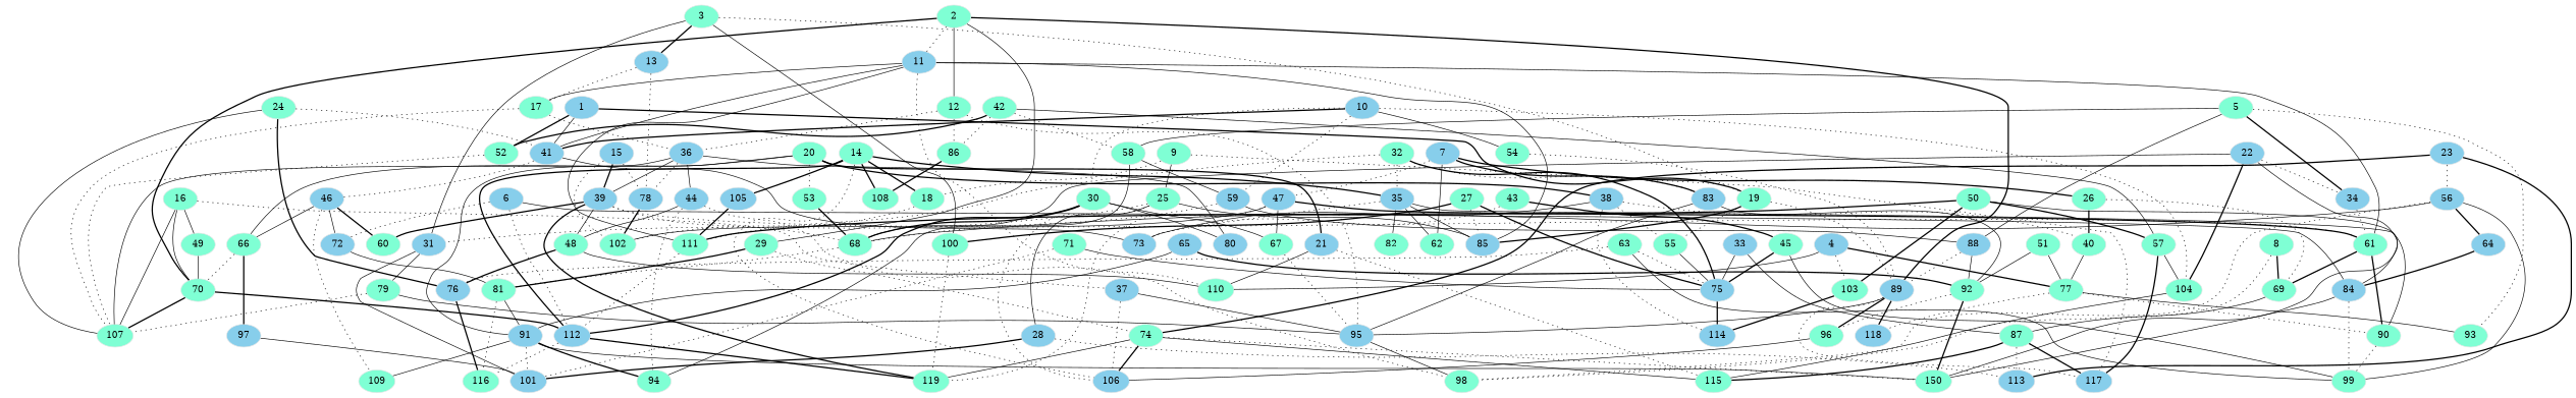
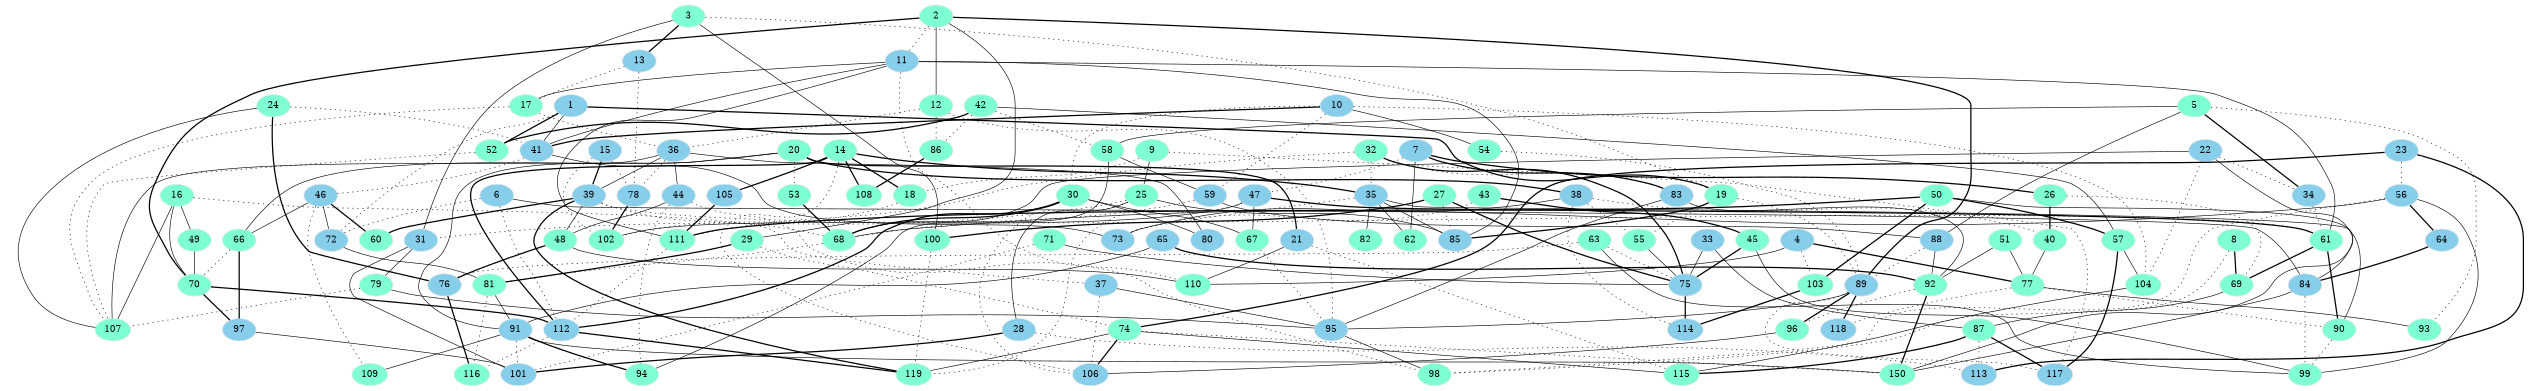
  graph {
    node [color=gray90 fillcolor=aquamarine style=filled]
    edge [style=solid]
    1 [fillcolor=skyblue]
    19
    41 [fillcolor=skyblue]
    52
    72 [fillcolor=skyblue]
    89 [fillcolor=skyblue]
    85 [fillcolor=skyblue]
    55
    73 [fillcolor=skyblue]
    46 [fillcolor=skyblue]
    107
    81
    11 [fillcolor=skyblue]
    2
    12
    29
    70
    110
    17
    61
    111
    36 [fillcolor=skyblue]
    86
    95 [fillcolor=skyblue]
    74
    112 [fillcolor=skyblue]
    97 [fillcolor=skyblue]
    117 [fillcolor=skyblue]
    118 [fillcolor=skyblue]
    96
    3
    13 [fillcolor=skyblue]
    31 [fillcolor=skyblue]
    100
    78 [fillcolor=skyblue]
    101 [fillcolor=skyblue]
    79
    119
    4 [fillcolor=skyblue]
    77
    103
    93
    90
    114 [fillcolor=skyblue]
    34 [fillcolor=skyblue]
    5
    58
    88 [fillcolor=skyblue]
    59 [fillcolor=skyblue]
    94
    92
    6 [fillcolor=skyblue]
    84 [fillcolor=skyblue]
    n54 [label=150]
    99
    116
    7 [fillcolor=skyblue]
    26
    47 [fillcolor=skyblue]
    62
    83 [fillcolor=skyblue]
    69
    40
    102
    67
    8
    98
    87
    9
    18
    25
    106 [fillcolor=skyblue]
    28 [fillcolor=skyblue]
    10 [fillcolor=skyblue]
    30
    54
    104
    68
    80 [fillcolor=skyblue]
    115
    39 [fillcolor=skyblue]
    44 [fillcolor=skyblue]
    108
    14
    35 [fillcolor=skyblue]
    105 [fillcolor=skyblue]
    82
    15 [fillcolor=skyblue]
    48
    60
    16
    37 [fillcolor=skyblue]
    49
    75 [fillcolor=skyblue]
    21 [fillcolor=skyblue]
    20
    38 [fillcolor=skyblue]
    53
    66
    91 [fillcolor=skyblue]
    109
    22 [fillcolor=skyblue]
    23 [fillcolor=skyblue]
    56 [fillcolor=skyblue]
    113 [fillcolor=skyblue]
    64 [fillcolor=skyblue]
    24
    76 [fillcolor=skyblue]
    27
    32
    33 [fillcolor=skyblue]
    42
    57
    43
    45
    50
    51
    63
    65 [fillcolor=skyblue]
    71
    1 -- 19 [style=bold]
    1 -- 41
    1 -- 52 [style=bold]
+   1 -- 72 [style=dotted]
    19 -- 89 [style=dotted]
    19 -- 85 [style=bold]
    19 -- 55 [style=dotted]
    41 -- 73
    41 -- 46 [style=dotted]
    52 -- 107 [style=dotted]
    72 -- 81
    89 -- 95
    89 -- 117 [style=dotted]
    89 -- 118 [style=bold]
    89 -- 96 [style=bold]
    55 -- 75
    46 -- 72
    46 -- 60 [style=bold]
    46 -- 66
    46 -- 109 [style=dotted]
    81 -- 116 [style=dotted]
    81 -- 91
    11 -- 41
    11 -- 85
    11 -- 110 [style=dotted]
    11 -- 17
    11 -- 61
    11 -- 111
    2 -- 89 [style=bold]
    2 -- 11 [style=dotted]
    2 -- 12
    2 -- 29
    2 -- 70 [style=bold]
    12 -- 36 [style=dotted]
    12 -- 86 [style=dotted]
    12 -- 95 [style=dotted]
    29 -- 81 [style=bold]
    29 -- 74 [style=dotted]
    70 -- 112 [style=bold]
-   70 -- 107 [style=bold]
+   70 -- 97 [style=bold]
    17 -- 107 [style=dotted]
    17 -- 36 [style=dotted]
    61 -- 90 [style=bold]
    61 -- 69 [style=bold]
    111 -- 112 [style=dotted]
    36 -- 107
    36 -- 78 [style=dotted]
    36 -- 80
    36 -- 39
    36 -- 44
    86 -- 108 [style=bold]
    95 -- 98
    74 -- 119
    74 -- n54 [style=dotted]
    74 -- 106 [style=bold]
    74 -- 115
    112 -- 119 [style=bold]
    112 -- 116 [style=dotted]
    97 -- 101
    96 -- 106
    3 -- 19 [style=dotted]
    3 -- 13 [style=bold]
    3 -- 31
    3 -- 100
    13 -- 17 [style=dotted]
    13 -- 78 [style=dotted]
    31 -- 101
    31 -- 79
    100 -- 119 [style=dotted]
    78 -- 102 [style=bold]
    79 -- 107 [style=dotted]
    79 -- 95
    4 -- 110
    4 -- 77 [style=bold]
    4 -- 103 [style=dotted]
    77 -- 118 [style=dotted]
    77 -- 93
    77 -- 90 [style=dotted]
    103 -- 114 [style=bold]
    90 -- 99 [style=dotted]
    34 -- 61 [style=dotted]
    5 -- 93 [style=dotted]
    5 -- 34 [style=bold]
    5 -- 58
    5 -- 88
    58 -- 59
    58 -- 94
    88 -- 89 [style=dotted]
    88 -- 92
    59 -- 88
    59 -- 68 [style=dotted]
    92 -- 96 [style=dotted]
    92 -- n54 [style=bold]
    6 -- 72 [style=dotted]
    6 -- 112 [style=dotted]
    6 -- 84
    84 -- n54
    84 -- 99 [style=dotted]
    7 -- 26 [style=bold]
    7 -- 47 [style=dotted]
    7 -- 62
    7 -- 83 [style=bold]
    26 -- 69 [style=dotted]
    26 -- 40 [style=bold]
    47 -- 61 [style=bold]
    47 -- 119 [style=dotted]
    47 -- 102
    47 -- 67
    83 -- 95
    83 -- 92
    69 -- 87
    40 -- 77
    67 -- 95 [style=dotted]
    8 -- 69 [style=bold]
    8 -- 98 [style=dotted]
    87 -- 117 [style=bold]
    87 -- 115 [style=bold]
    87 -- 113 [style=dotted]
    9 -- 117 [style=dotted]
    9 -- 18 [style=dotted]
    9 -- 25
    18 -- 102 [style=dotted]
    25 -- 85
    25 -- 31 [style=dotted]
    25 -- 106 [style=dotted]
    25 -- 28
    28 -- 101 [style=bold]
    28 -- 113 [style=dotted]
    10 -- 41 [style=bold]
    10 -- 59 [style=dotted]
    10 -- 30 [style=dotted]
    10 -- 54
    10 -- 104 [style=dotted]
    30 -- 112 [style=bold]
    30 -- 67
    30 -- 68 [style=bold]
    30 -- 80
    54 -- 89 [style=dotted]
    104 -- 115
    68 -- 81 [style=dotted]
    39 -- 61 [style=dotted]
    39 -- 119 [style=bold]
    39 -- 68 [style=dotted]
    39 -- 48
    39 -- 60 [style=bold]
    44 -- 94 [style=dotted]
    44 -- 98 [style=dotted]
    44 -- 48
    14 -- 112 [style=bold]
    14 -- 18 [style=bold]
    14 -- 106 [style=dotted]
    14 -- 108 [style=bold]
    14 -- 35 [style=bold]
    14 -- 105 [style=bold]
    35 -- 85
    35 -- 73 [style=dotted]
    35 -- 90
    35 -- 62
    35 -- 82
    105 -- 111 [style=bold]
    15 -- 78 [style=dotted]
    15 -- 102 [style=dotted]
    15 -- 39 [style=bold]
    48 -- 110
    48 -- 76 [style=bold]
    16 -- 107
    16 -- 70
    16 -- 37 [style=dotted]
    16 -- 49
    37 -- 95
    37 -- 106 [style=dotted]
    49 -- 70
    75 -- 114 [style=bold]
    21 -- 110
    21 -- 115 [style=dotted]
    20 -- 21 [style=bold]
    20 -- 38 [style=bold]
    20 -- 53 [style=dotted]
    20 -- 66
    20 -- 91
    38 -- 55 [style=dotted]
    38 -- 73
    38 -- 114 [style=dotted]
    38 -- 40 [style=dotted]
    53 -- 68 [style=bold]
    66 -- 70 [style=dotted]
    66 -- 97 [style=bold]
    91 -- 101 [style=dotted]
    91 -- 94 [style=bold]
    91 -- n54
    91 -- 109
    22 -- 34 [style=dotted]
    22 -- n54
-   22 -- 104 [style=bold]
+   22 -- 104 [style=dotted]
    22 -- 68
    23 -- 74 [style=bold]
    23 -- 56 [style=dotted]
    23 -- 113 [style=bold]
    56 -- 99
    56 -- 98 [style=dotted]
    56 -- 68
    56 -- 64 [style=bold]
    64 -- 84 [style=bold]
    24 -- 41 [style=dotted]
    24 -- 107
    24 -- 76 [style=bold]
    76 -- 116 [style=bold]
    27 -- 85 [style=dotted]
    27 -- 100 [style=bold]
    27 -- 75 [style=bold]
    32 -- 111 [style=dotted]
    32 -- 83 [style=dotted]
    32 -- 35 [style=dotted]
    32 -- 75 [style=bold]
    33 -- 87
    33 -- 75
    42 -- 52 [style=bold]
    42 -- 86 [style=dotted]
    42 -- 58 [style=dotted]
    42 -- 57
    57 -- 117 [style=bold]
    57 -- 104
    43 -- 73 [style=dotted]
    43 -- 45 [style=bold]
    45 -- 99
    45 -- 75 [style=bold]
    50 -- 111 [style=bold]
    50 -- 103 [style=bold]
    50 -- 84
    50 -- 57 [style=bold]
    51 -- 77
    51 -- 92
    63 -- 99
    63 -- 75 [style=dotted]
    63 -- 76 [style=dotted]
    65 -- 92 [style=bold]
    65 -- 91
    71 -- 101 [style=dotted]
    71 -- 75
  }
